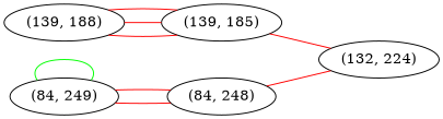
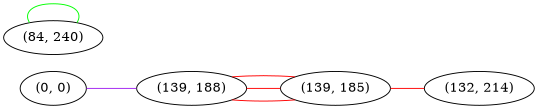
  graph {
    rankdir=LR
    edge [color=red weight=1]
+   "(0, 0)"
    "(139, 188)"
    n3 [label="(139, 185)"]
-   "(84, 249)"
-   "(84, 248)"
-   "(132, 214)" [label="(132, 224)"]
+   "(84, 249)" [label="(84, 240)"]
+   "(132, 214)"
+   "(0, 0)" -- "(139, 188)" [color=purple weight=4]
    "(139, 188)" -- n3
    "(139, 188)" -- n3
    "(139, 188)" -- n3
    n3 -- "(132, 214)"
    "(84, 249)" -- "(84, 249)" [color=green weight=2]
-   "(84, 249)" -- "(84, 248)"
-   "(84, 249)" -- "(84, 248)"
-   "(84, 248)" -- "(132, 214)"
  }
